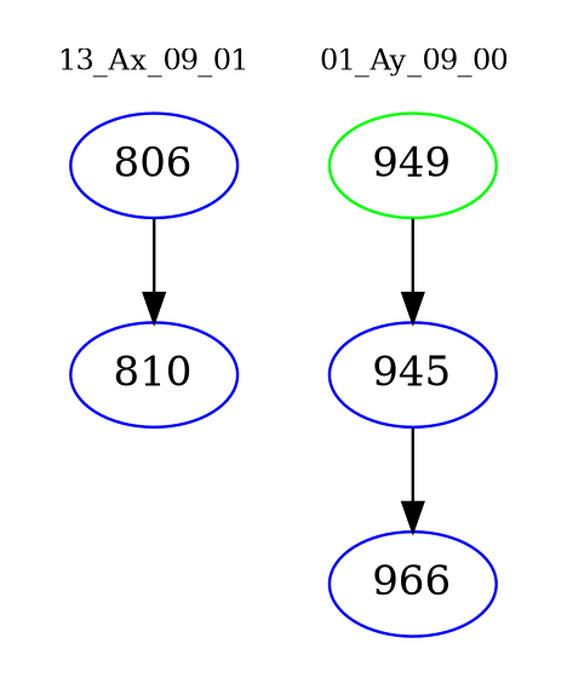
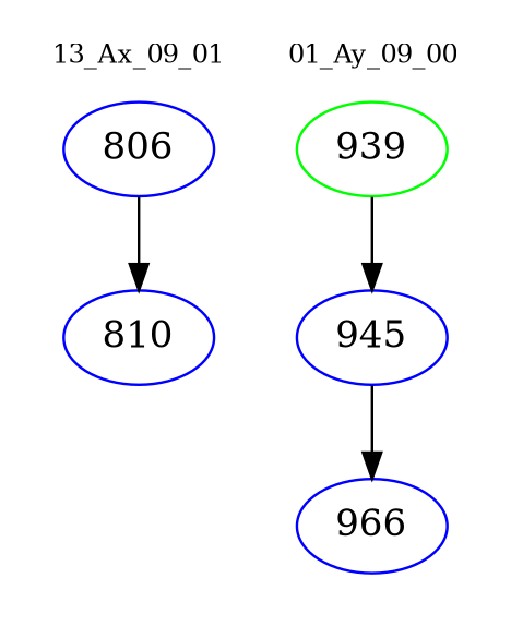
  digraph {
    node [color=blue]
    edge [color=black]
    n1 [label=806]
    n2 [label=810]
    n3 [label=945]
    n4 [label=966]
-   n5 [color=green label=949]
+   n5 [color=green label=939]
    subgraph cluster_1 {
      color=white
      fontsize=10
      label="13_Ax_09_01"
      n1
      n2
    }
    subgraph cluster_2 {
      color=white
      fontsize=10
      label="01_Ay_09_00"
      n3
      n4
      n5
    }
    n1 -> n2
    n3 -> n4
    n5 -> n3
  }
